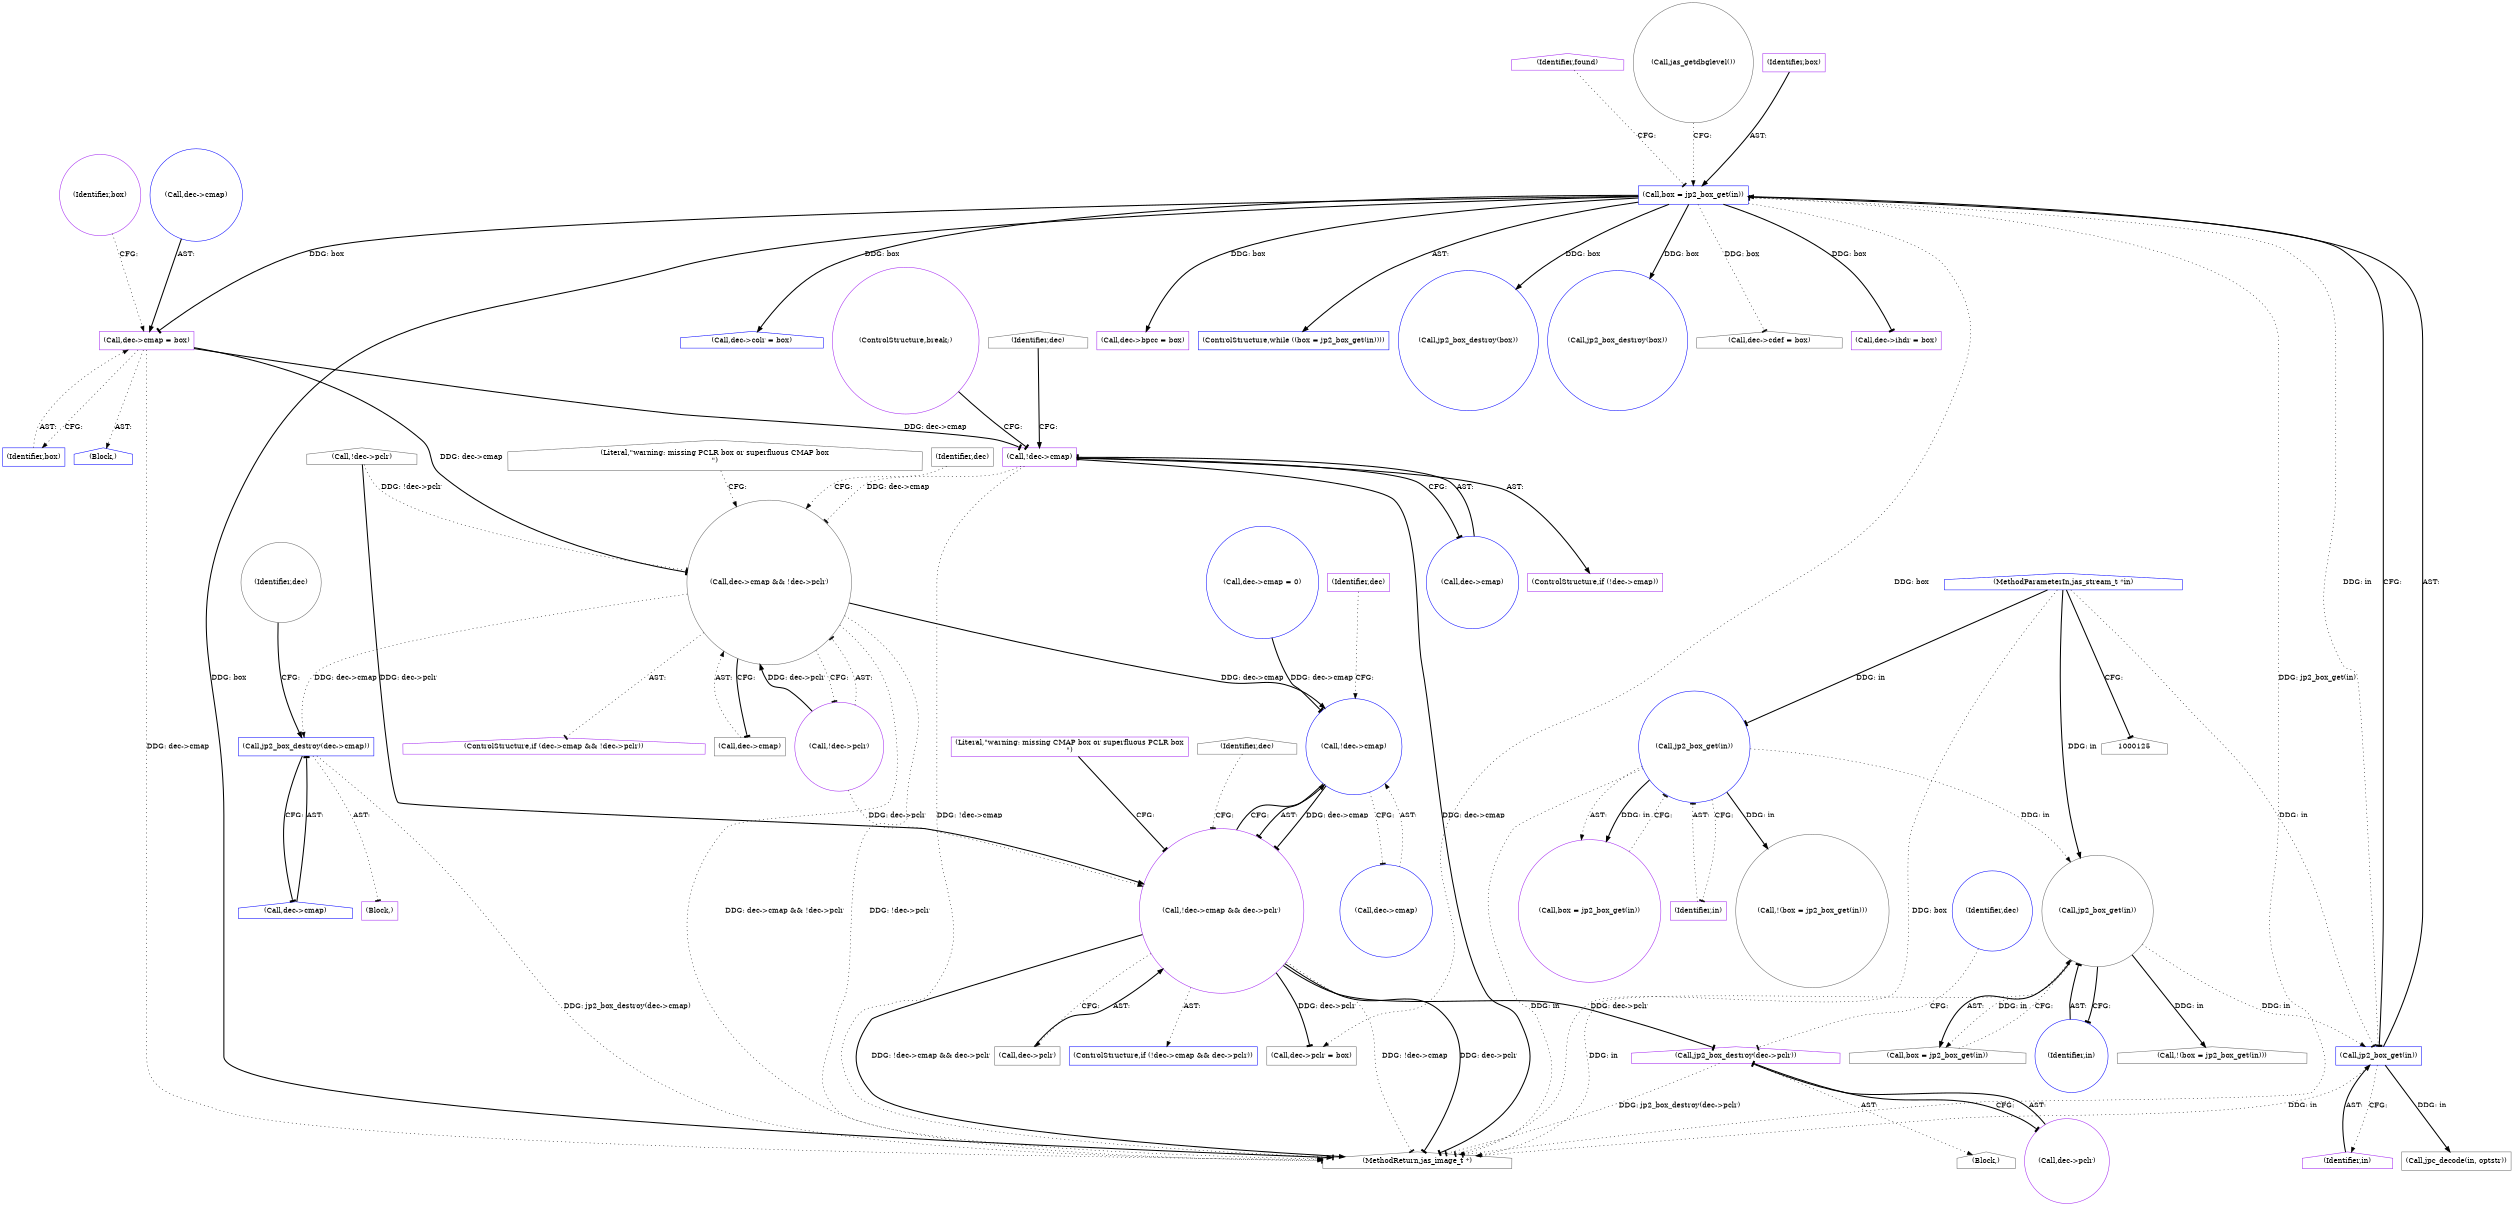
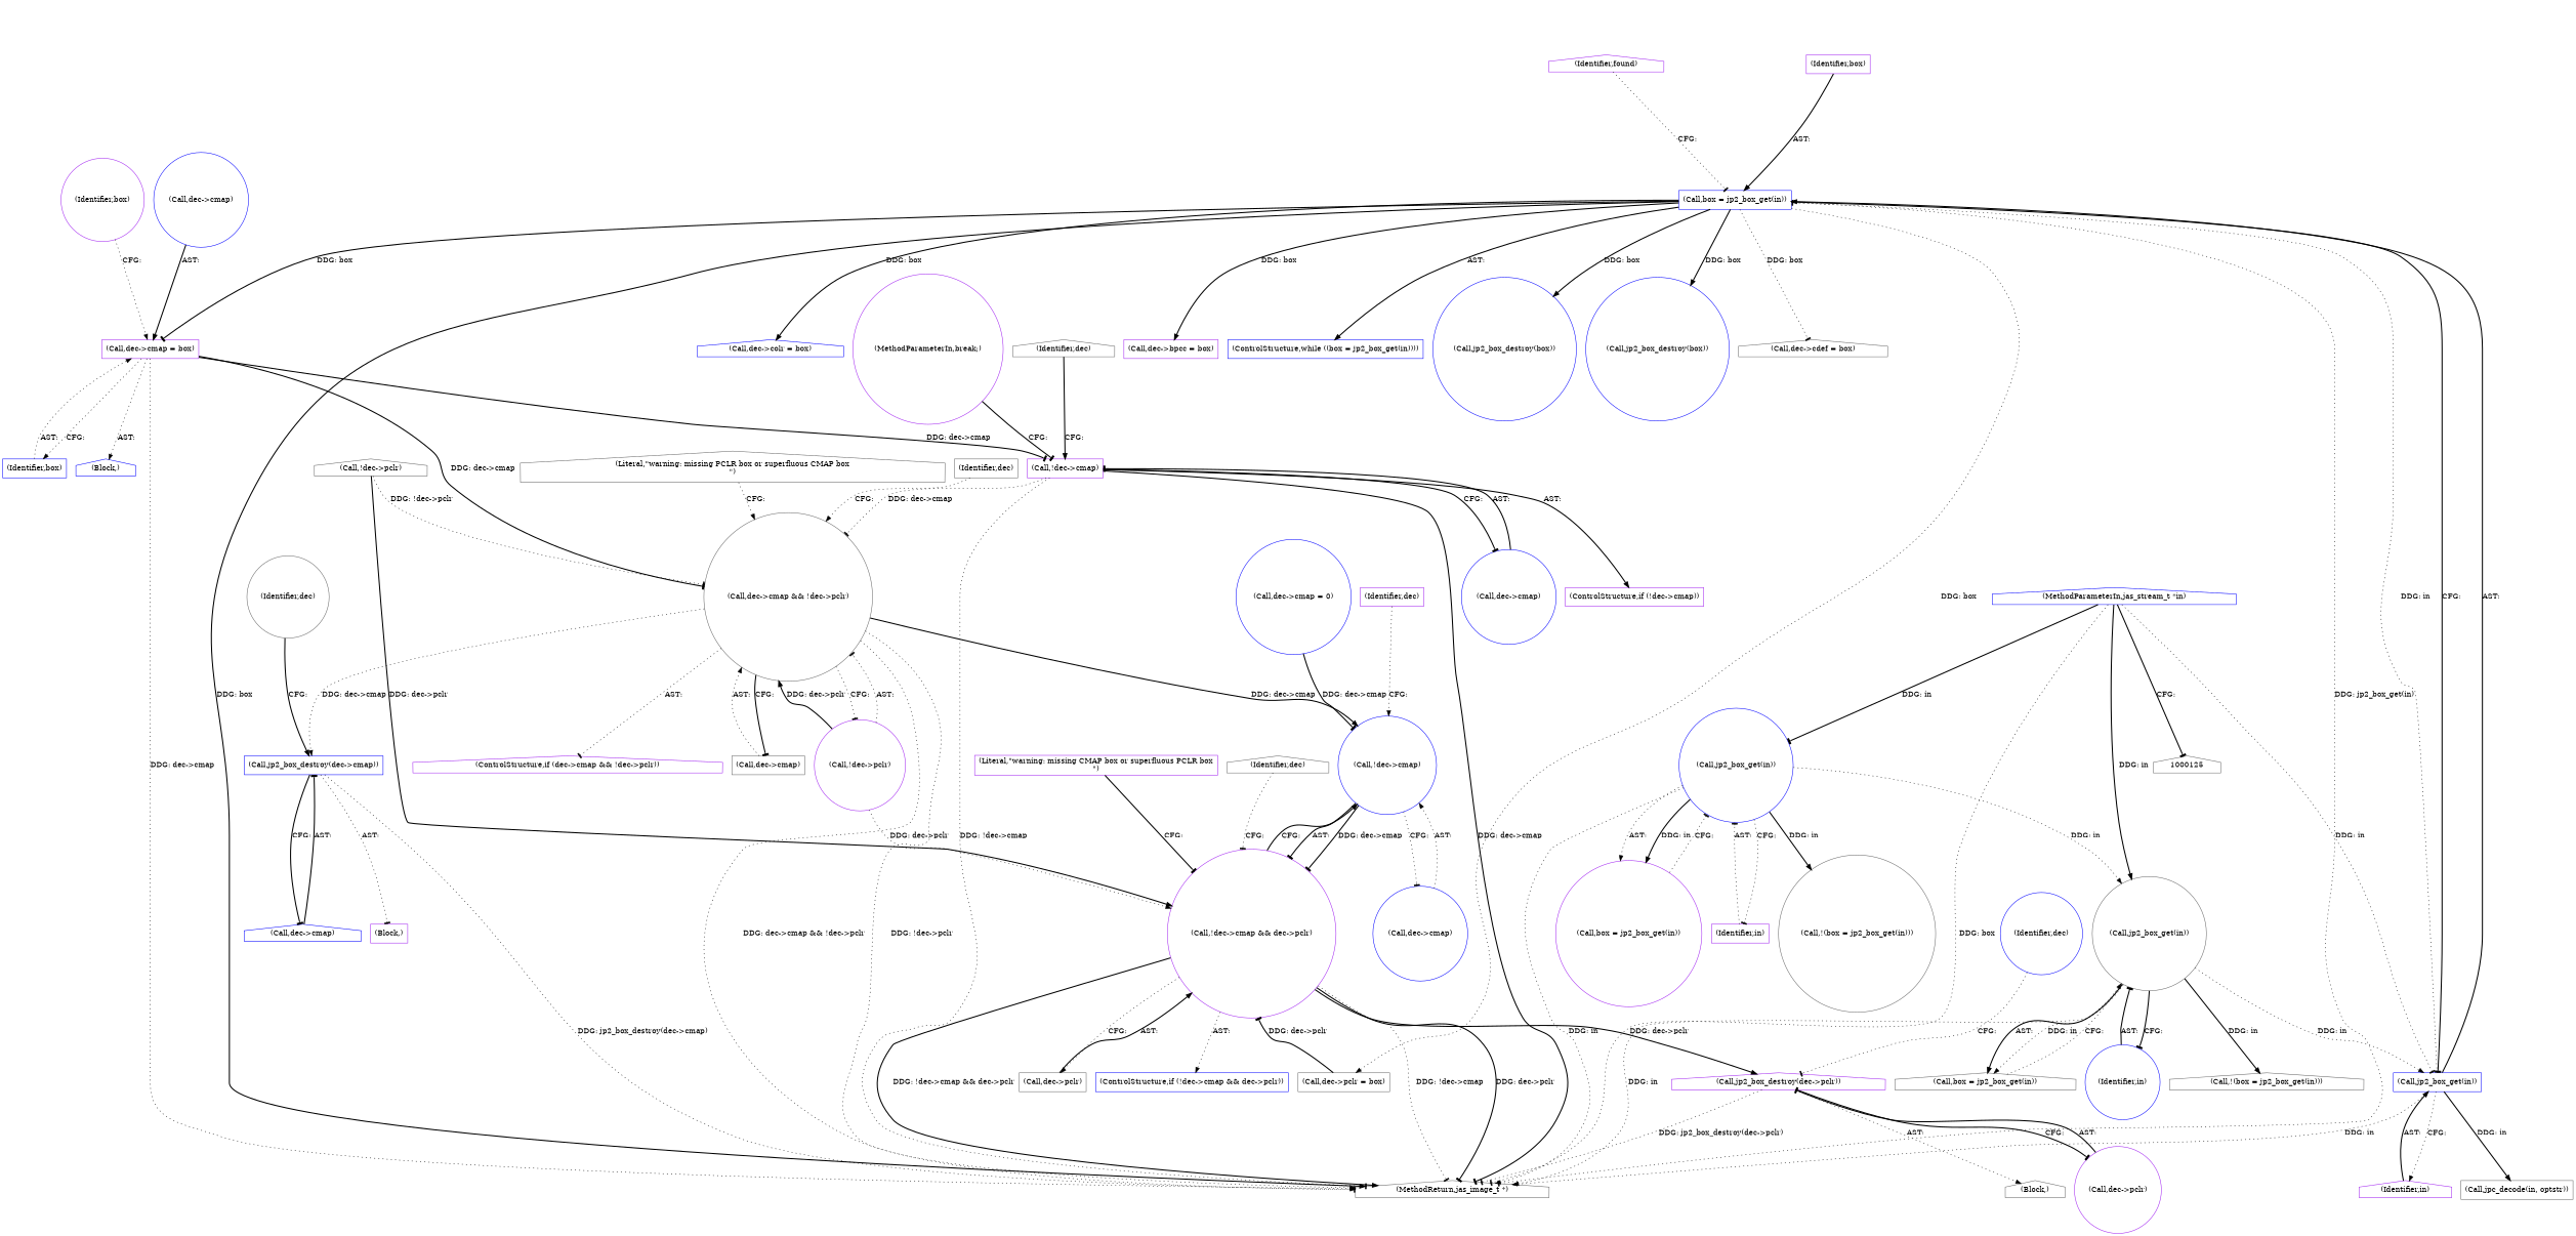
  digraph {
    node [color=purple shape=box]
    edge [arrowhead=normal style=dotted]
    n1 [label="(Call,!dec->cmap)"]
    n2 [color=gray40 label="(Call,dec->cmap && !dec->pclr)" shape=circle]
    n3 [color=blue label="(Call,dec->cmap)" shape=circle]
    n4 [color=gray40 label="(MethodReturn,jas_image_t *)" shape=house]
    n5 [label="(ControlStructure,if (!dec->cmap))"]
    n6 [color=blue label="(Call,jp2_box_destroy(dec->cmap))"]
    n7 [color=blue label="(Call,!dec->cmap)" shape=circle]
    n8 [label="(ControlStructure,if (dec->cmap && !dec->pclr))" shape=house]
    n9 [label="(Call,!dec->pclr)" shape=circle]
    n10 [color=gray40 label="(Call,dec->cmap)"]
    n11 [label="(Call,dec->cmap = box)"]
    n12 [color=blue label="(Identifier,box)"]
    n13 [color=blue label="(Block,)" shape=house]
    n14 [color=blue label="(Call,box = jp2_box_get(in))"]
    n15 [color=blue label="(Call,jp2_box_get(in))"]
    n16 [color=gray40 label="(Call,dec->pclr = box)"]
    n17 [color=blue label="(Call,dec->colr = box)" shape=house]
    n18 [label="(Call,dec->bpcc = box)"]
    n19 [color=blue label="(ControlStructure,while ((box = jp2_box_get(in))))"]
    n20 [color=blue label="(Call,jp2_box_destroy(box))" shape=circle]
    n21 [color=blue label="(Call,jp2_box_destroy(box))" shape=circle]
    n22 [color=gray40 label="(Call,dec->cdef = box)" shape=house]
-   n23 [label="(Call,dec->ihdr = box)"]
    n24 [label="(Identifier,in)" shape=house]
    n25 [color=gray40 label="(Call,jpc_decode(in, optstr))"]
    n26 [label="(Call,!dec->cmap && dec->pclr)" shape=circle]
    n27 [color=gray40 label="(Call,jp2_box_get(in))" shape=circle]
    n28 [color=gray40 label="(Call,box = jp2_box_get(in))" shape=house]
    n29 [color=gray40 label="(Call,!(box = jp2_box_get(in)))" shape=house]
    n30 [color=blue label="(Identifier,in)" shape=circle]
    n31 [color=blue label="(Call,jp2_box_get(in))" shape=circle]
    n32 [color=gray40 label="(Call,!(box = jp2_box_get(in)))" shape=circle]
    n33 [label="(Call,box = jp2_box_get(in))" shape=circle]
    n34 [label="(Identifier,in)"]
    n35 [color=blue label="(MethodParameterIn,jas_stream_t *in)" shape=house]
    1000125 [color=gray40 shape=house]
    n37 [color=blue label="(Call,dec->cmap)" shape=house]
    n38 [label="(Block,)"]
    n39 [color=blue label="(Call,dec->cmap)" shape=circle]
    n40 [label="(Call,jp2_box_destroy(dec->pclr))" shape=house]
    n41 [color=gray40 label="(Call,dec->pclr)"]
    n42 [color=blue label="(ControlStructure,if (!dec->cmap && dec->pclr))"]
    n43 [label="(Call,dec->pclr)" shape=circle]
    n44 [color=gray40 label="(Block,)" shape=house]
-   n45 [label="(ControlStructure,break;)" shape=circle]
+   n45 [label="(MethodParameterIn,break;)" shape=circle]
    n46 [color=blue label="(Identifier,dec)" shape=circle]
    n47 [color=gray40 label="(Identifier,dec)" shape=circle]
    n48 [label="(Identifier,found)" shape=house]
    n49 [color=blue label="(Call,dec->cmap)" shape=circle]
    n50 [label="(Literal,\"warning: missing CMAP box or superfluous PCLR box\n\")"]
-   n51 [color=gray40 label="(Call,jas_getdbglevel())" shape=circle]
    n52 [color=gray40 label="(Call,!dec->pclr)" shape=house]
    n53 [color=gray40 label="(Identifier,dec)" shape=house]
    n54 [color=gray40 label="(Identifier,dec)"]
    n55 [label="(Identifier,dec)"]
    n56 [label="(Identifier,box)" shape=circle]
    n57 [color=blue label="(Call,dec->cmap = 0)" shape=circle]
    n58 [color=gray40 label="(Identifier,dec)" shape=house]
    n59 [label="(Identifier,box)"]
    n60 [color=gray40 label="(Literal,\"warning: missing PCLR box or superfluous CMAP box\n\")" shape=house]
    n1 -> n2 [arrowhead=tee label="DDG: dec->cmap"]
    n1 -> n3 [arrowhead=tee label="CFG: " style=bold]
    n1 -> n4 [arrowhead=tee label="DDG: !dec->cmap"]
    n1 -> n4 [arrowhead=tee label="DDG: dec->cmap" style=bold]
    n1 -> n5 [label="AST: " style=bold]
    n2 -> n4 [label="DDG: !dec->pclr"]
    n2 -> n4 [arrowhead=tee label="DDG: dec->cmap && !dec->pclr"]
    n2 -> n6 [label="DDG: dec->cmap"]
    n2 -> n7 [label="DDG: dec->cmap" style=bold]
    n2 -> n8 [arrowhead=tee label="AST: "]
    n2 -> n9 [arrowhead=tee label="CFG: "]
    n2 -> n10 [arrowhead=tee label="CFG: " style=bold]
    n3 -> n1 [arrowhead=tee label="AST: " style=bold]
    n6 -> n4 [label="DDG: jp2_box_destroy(dec->cmap)"]
    n6 -> n37 [arrowhead=tee label="CFG: " style=bold]
    n6 -> n38 [arrowhead=tee label="AST: "]
    n7 -> n26 [arrowhead=tee label="AST: " style=bold]
    n7 -> n26 [arrowhead=tee label="DDG: dec->cmap" style=bold]
    n7 -> n39 [arrowhead=tee label="CFG: "]
    n9 -> n2 [arrowhead=tee label="AST: "]
    n9 -> n2 [label="DDG: dec->pclr" style=bold]
    n9 -> n26 [label="DDG: dec->pclr"]
    n10 -> n2 [label="AST: "]
    n11 -> n1 [arrowhead=tee label="DDG: dec->cmap" style=bold]
    n11 -> n2 [arrowhead=tee label="DDG: dec->cmap" style=bold]
    n11 -> n4 [label="DDG: dec->cmap"]
    n11 -> n12 [label="CFG: "]
    n11 -> n13 [label="AST: "]
    n12 -> n11 [label="AST: "]
    n14 -> n4 [arrowhead=tee label="DDG: jp2_box_get(in)"]
    n14 -> n4 [label="DDG: box" style=bold]
    n14 -> n11 [arrowhead=tee label="DDG: box" style=bold]
    n14 -> n15 [arrowhead=tee label="CFG: " style=bold]
    n14 -> n16 [label="DDG: box"]
    n14 -> n17 [label="DDG: box" style=bold]
    n14 -> n18 [label="DDG: box" style=bold]
    n14 -> n19 [label="AST: " style=bold]
    n14 -> n20 [label="DDG: box" style=bold]
    n14 -> n21 [label="DDG: box" style=bold]
    n14 -> n22 [arrowhead=tee label="DDG: box"]
-   n14 -> n23 [arrowhead=tee label="DDG: box" style=bold]
    n15 -> n4 [label="DDG: in"]
    n15 -> n14 [label="AST: " style=bold]
    n15 -> n14 [arrowhead=tee label="DDG: in"]
    n15 -> n24 [label="CFG: "]
    n15 -> n25 [label="DDG: in" style=bold]
-   n26 -> n16 [arrowhead=tee label="DDG: dec->pclr" style=bold]
+   n16 -> n26 [arrowhead=tee label="DDG: dec->pclr" style=bold]
    n24 -> n15 [label="AST: " style=bold]
    n26 -> n4 [label="DDG: !dec->cmap && dec->pclr" style=bold]
    n26 -> n4 [arrowhead=tee label="DDG: !dec->cmap"]
    n26 -> n4 [arrowhead=tee label="DDG: dec->pclr" style=bold]
    n26 -> n7 [label="CFG: " style=bold]
-   n26 -> n40 [arrowhead=tee label="DDG: dec->pclr" style=bold]
+   n26 -> n40 [label="DDG: dec->pclr" style=bold]
    n26 -> n41 [label="CFG: "]
    n26 -> n42 [label="AST: "]
    n27 -> n4 [label="DDG: in"]
    n27 -> n15 [label="DDG: in"]
    n27 -> n28 [label="AST: " style=bold]
    n27 -> n28 [label="DDG: in"]
    n27 -> n29 [label="DDG: in" style=bold]
    n27 -> n30 [arrowhead=tee label="CFG: " style=bold]
    n28 -> n27 [label="CFG: "]
    n30 -> n27 [arrowhead=tee label="AST: " style=bold]
    n31 -> n4 [label="DDG: in"]
    n31 -> n27 [label="DDG: in"]
    n31 -> n32 [label="DDG: in" style=bold]
    n31 -> n33 [label="AST: "]
    n31 -> n33 [label="DDG: in" style=bold]
    n31 -> n34 [arrowhead=tee label="CFG: "]
    n33 -> n31 [arrowhead=tee label="CFG: "]
    n34 -> n31 [arrowhead=tee label="AST: "]
    n35 -> n4 [arrowhead=tee label="DDG: box"]
    n35 -> n15 [arrowhead=tee label="DDG: in"]
    n35 -> n27 [label="DDG: in" style=bold]
    n35 -> n31 [arrowhead=tee label="DDG: in" style=bold]
    n35 -> 1000125 [arrowhead=tee label="CFG: " style=bold]
    n37 -> n6 [arrowhead=tee label="AST: " style=bold]
    n39 -> n7 [label="AST: "]
    n40 -> n4 [arrowhead=tee label="DDG: jp2_box_destroy(dec->pclr)"]
    n40 -> n43 [arrowhead=tee label="CFG: " style=bold]
    n40 -> n44 [label="AST: "]
    n41 -> n26 [label="AST: " style=bold]
    n43 -> n40 [arrowhead=tee label="AST: " style=bold]
    n45 -> n1 [arrowhead=tee label="CFG: " style=bold]
    n46 -> n40 [arrowhead=tee label="CFG: "]
    n47 -> n6 [label="CFG: " style=bold]
    n48 -> n14 [arrowhead=tee label="CFG: "]
    n49 -> n11 [label="AST: " style=bold]
    n50 -> n26 [arrowhead=tee label="CFG: " style=bold]
-   n51 -> n14 [label="CFG: "]
    n52 -> n2 [arrowhead=tee label="DDG: !dec->pclr"]
    n52 -> n26 [label="DDG: dec->pclr" style=bold]
    n53 -> n26 [arrowhead=tee label="CFG: "]
    n54 -> n2 [label="CFG: "]
    n55 -> n7 [label="CFG: "]
    n56 -> n11 [label="CFG: "]
    n57 -> n7 [arrowhead=tee label="DDG: dec->cmap" style=bold]
    n58 -> n1 [label="CFG: " style=bold]
    n59 -> n14 [label="AST: " style=bold]
    n60 -> n2 [label="CFG: "]
  }
